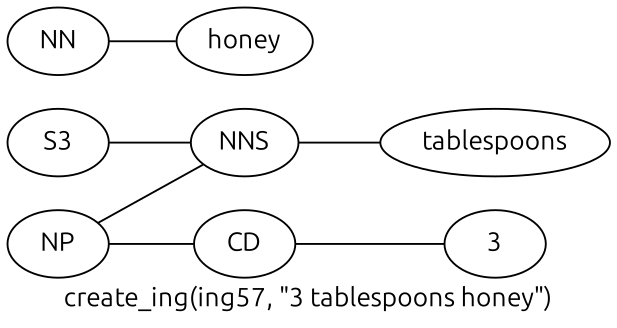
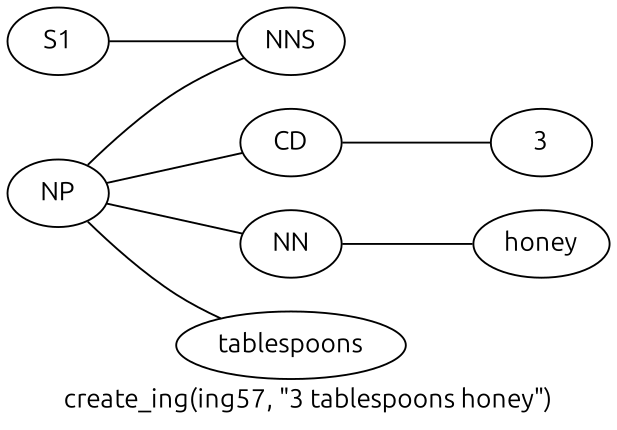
  graph {
    fontname=Ubuntu
    label="create_ing(ing57, \"3 tablespoons honey\")"
    rankdir=LR
    node [fontname=Ubuntu]
    edge [fontname=Ubuntu]
-   n1 [label=S3]
+   n1 [label=S1]
    n2 [label=NNS]
    n3 [label=NP]
    n4 [label=CD]
    n5 [label=NN]
    n6 [label=3]
    n7 [label=tablespoons]
    n8 [label=honey]
    n1 -- n2
-   n2 -- n7
+   n3 -- n7
    n3 -- n2
    n3 -- n4
+   n3 -- n5
    n4 -- n6
    n5 -- n8
  }
